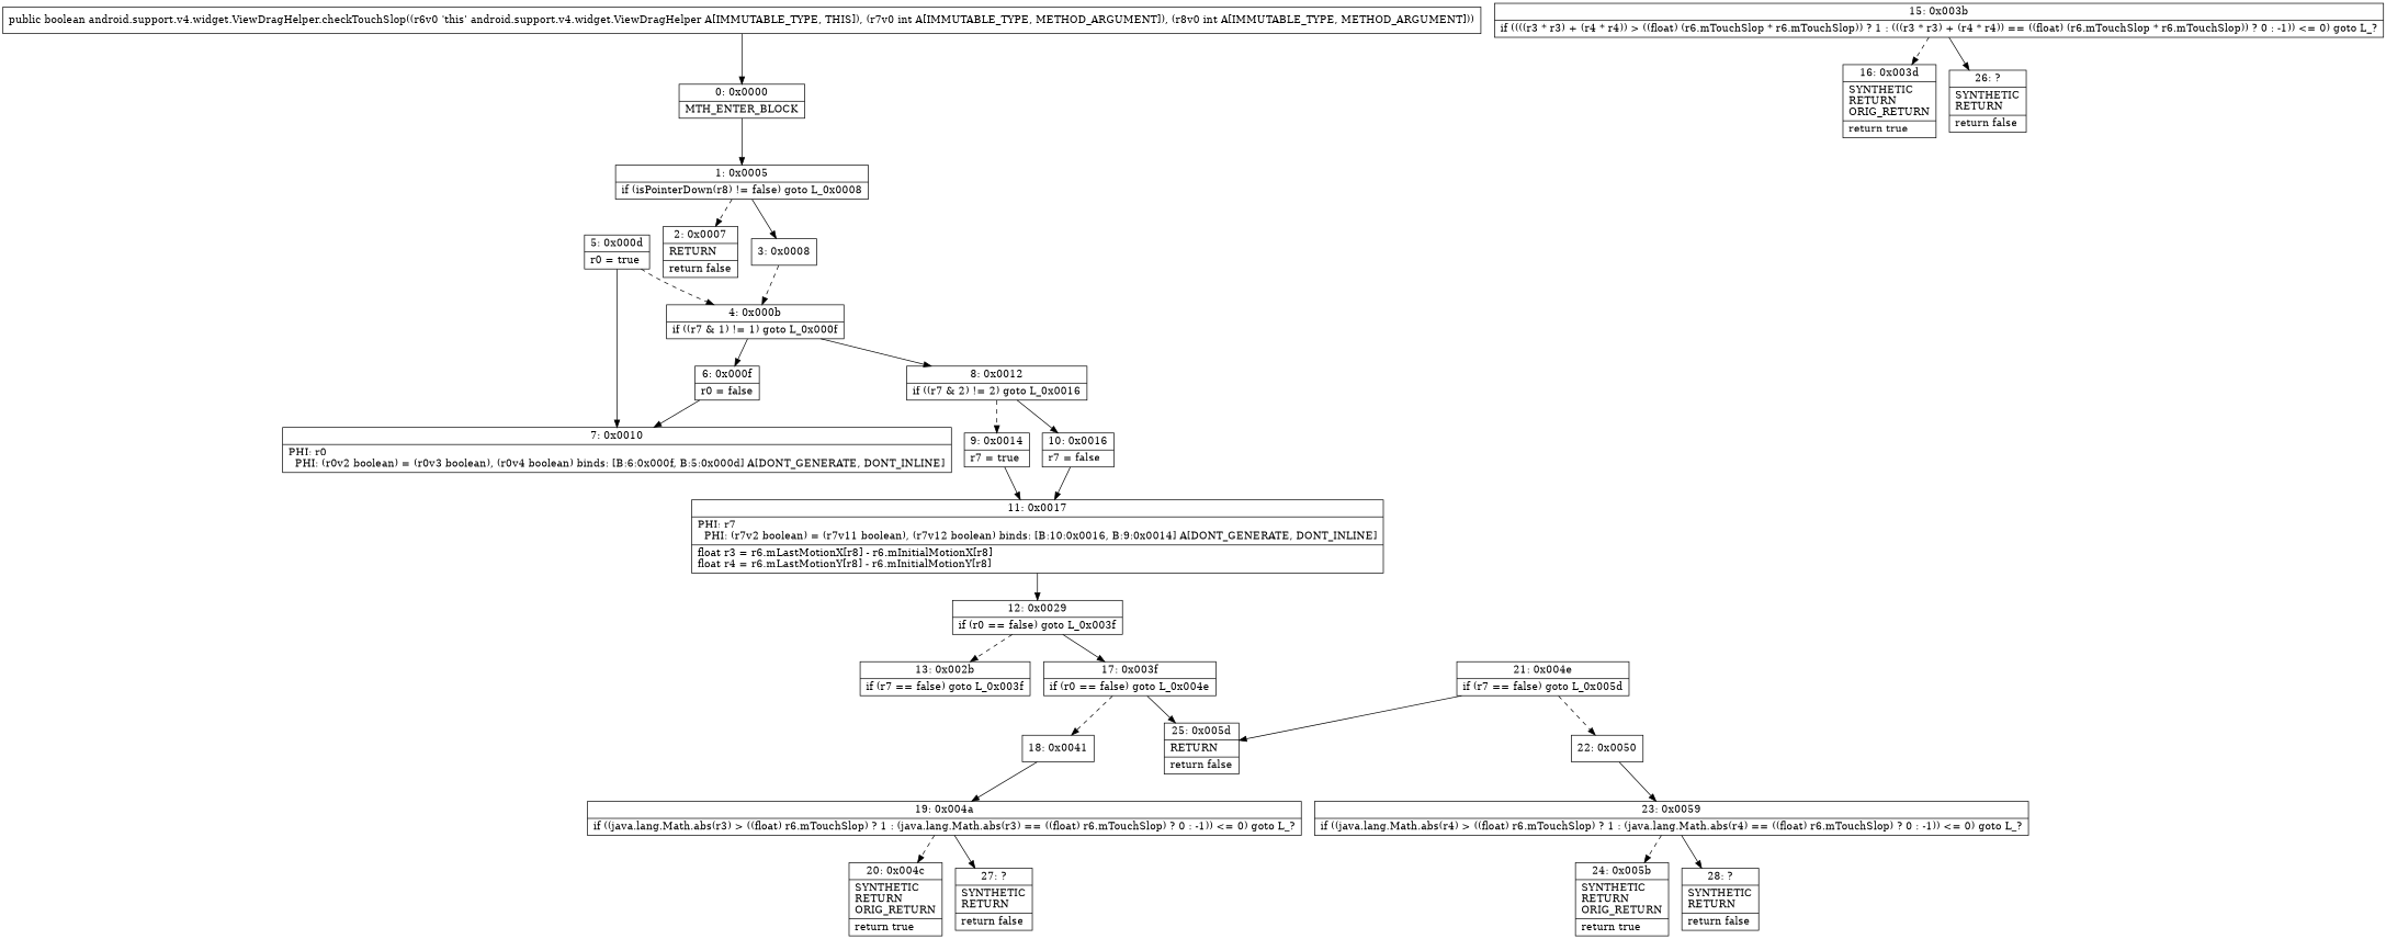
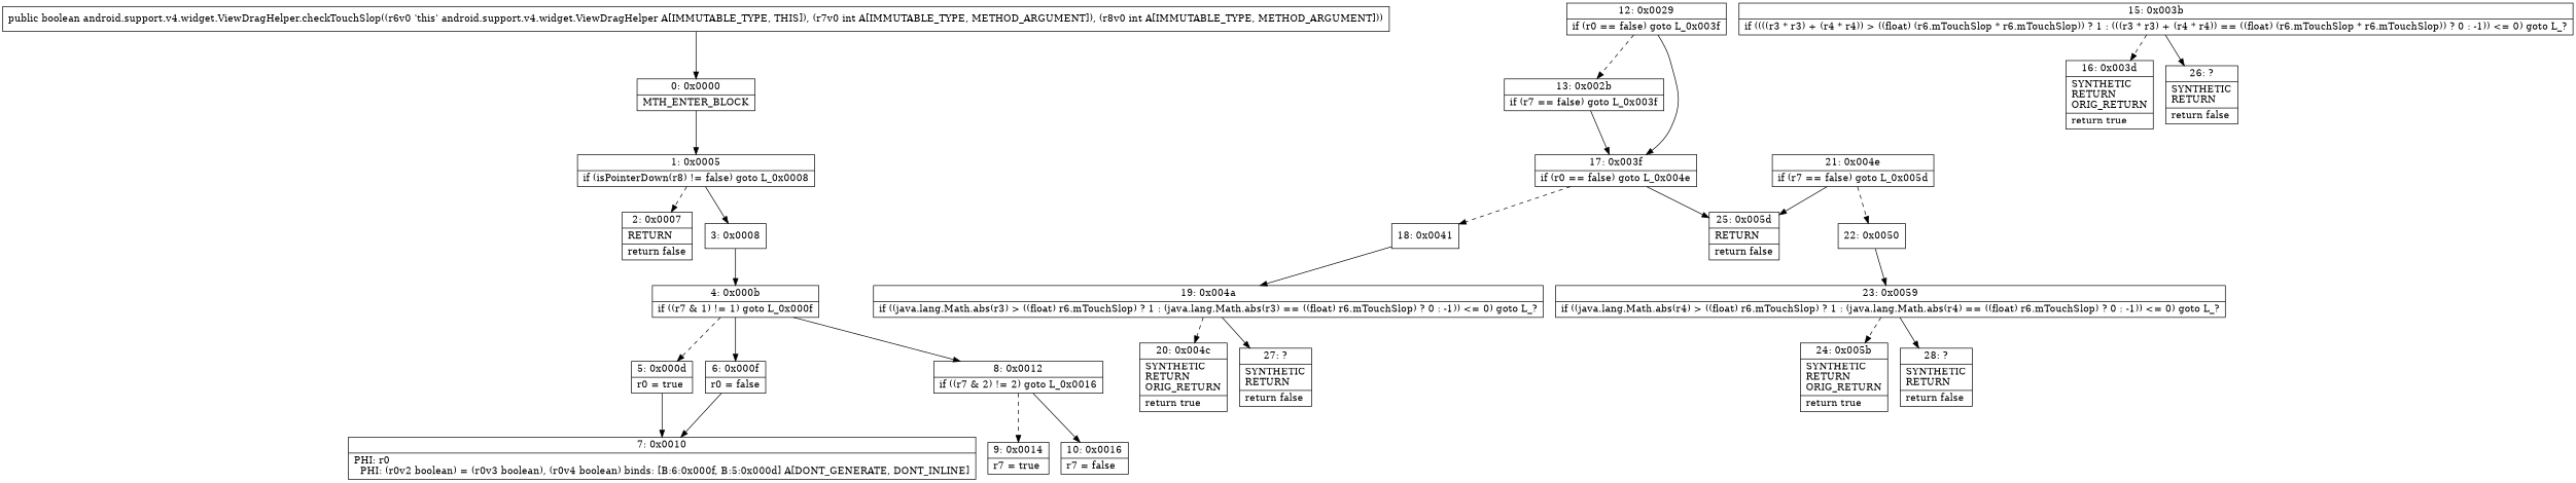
  digraph {
    node [shape=record]
    n1 [label="{0\:\ 0x0000|MTH_ENTER_BLOCK\l}"]
    n2 [label="{1\:\ 0x0005|if (isPointerDown(r8) != false) goto L_0x0008\l}"]
    n3 [label="{2\:\ 0x0007|RETURN\l|return false\l}"]
    n4 [label="{3\:\ 0x0008}"]
    n5 [label="{4\:\ 0x000b|if ((r7 & 1) != 1) goto L_0x000f\l}"]
    n6 [label="{5\:\ 0x000d|r0 = true\l}"]
    n7 [label="{6\:\ 0x000f|r0 = false\l}"]
    n8 [label="{8\:\ 0x0012|if ((r7 & 2) != 2) goto L_0x0016\l}"]
    n9 [label="{7\:\ 0x0010|PHI: r0 \l  PHI: (r0v2 boolean) = (r0v3 boolean), (r0v4 boolean) binds: [B:6:0x000f, B:5:0x000d] A[DONT_GENERATE, DONT_INLINE]\l}"]
    n10 [label="{9\:\ 0x0014|r7 = true\l}"]
    n11 [label="{10\:\ 0x0016|r7 = false\l}"]
-   n12 [label="{11\:\ 0x0017|PHI: r7 \l  PHI: (r7v2 boolean) = (r7v11 boolean), (r7v12 boolean) binds: [B:10:0x0016, B:9:0x0014] A[DONT_GENERATE, DONT_INLINE]\l|float r3 = r6.mLastMotionX[r8] \- r6.mInitialMotionX[r8]\lfloat r4 = r6.mLastMotionY[r8] \- r6.mInitialMotionY[r8]\l}"]
    n13 [label="{12\:\ 0x0029|if (r0 == false) goto L_0x003f\l}"]
    n14 [label="{13\:\ 0x002b|if (r7 == false) goto L_0x003f\l}"]
    n15 [label="{17\:\ 0x003f|if (r0 == false) goto L_0x004e\l}"]
    n16 [label="{18\:\ 0x0041}"]
    n17 [label="{25\:\ 0x005d|RETURN\l|return false\l}"]
    n18 [label="{15\:\ 0x003b|if ((((r3 * r3) + (r4 * r4)) \> ((float) (r6.mTouchSlop * r6.mTouchSlop)) ? 1 : (((r3 * r3) + (r4 * r4)) == ((float) (r6.mTouchSlop * r6.mTouchSlop)) ? 0 : \-1)) \<= 0) goto L_?\l}"]
    n19 [label="{16\:\ 0x003d|SYNTHETIC\lRETURN\lORIG_RETURN\l|return true\l}"]
    n20 [label="{26\:\ ?|SYNTHETIC\lRETURN\l|return false\l}"]
    n21 [label="{19\:\ 0x004a|if ((java.lang.Math.abs(r3) \> ((float) r6.mTouchSlop) ? 1 : (java.lang.Math.abs(r3) == ((float) r6.mTouchSlop) ? 0 : \-1)) \<= 0) goto L_?\l}"]
    n22 [label="{21\:\ 0x004e|if (r7 == false) goto L_0x005d\l}"]
    n23 [label="{22\:\ 0x0050}"]
    n24 [label="{20\:\ 0x004c|SYNTHETIC\lRETURN\lORIG_RETURN\l|return true\l}"]
    n25 [label="{27\:\ ?|SYNTHETIC\lRETURN\l|return false\l}"]
    n26 [label="{23\:\ 0x0059|if ((java.lang.Math.abs(r4) \> ((float) r6.mTouchSlop) ? 1 : (java.lang.Math.abs(r4) == ((float) r6.mTouchSlop) ? 0 : \-1)) \<= 0) goto L_?\l}"]
    n27 [label="{24\:\ 0x005b|SYNTHETIC\lRETURN\lORIG_RETURN\l|return true\l}"]
    n28 [label="{28\:\ ?|SYNTHETIC\lRETURN\l|return false\l}"]
    n29 [label="{public boolean android.support.v4.widget.ViewDragHelper.checkTouchSlop((r6v0 'this' android.support.v4.widget.ViewDragHelper A[IMMUTABLE_TYPE, THIS]), (r7v0 int A[IMMUTABLE_TYPE, METHOD_ARGUMENT]), (r8v0 int A[IMMUTABLE_TYPE, METHOD_ARGUMENT])) }"]
    n1 -> n2
    n2 -> n3 [style=dashed]
    n2 -> n4
-   n4 -> n5 [style=dashed]
-   n6 -> n5 [style=dashed]
+   n4 -> n5
+   n5 -> n6 [style=dashed]
    n5 -> n7
    n5 -> n8
    n6 -> n9
    n7 -> n9
    n8 -> n10 [style=dashed]
    n8 -> n11
-   n10 -> n12
-   n11 -> n12
-   n12 -> n13
    n13 -> n14 [style=dashed]
    n13 -> n15
+   n14 -> n15
    n15 -> n16 [style=dashed]
    n15 -> n17
    n16 -> n21
    n18 -> n19 [style=dashed]
    n18 -> n20
    n21 -> n24 [style=dashed]
    n21 -> n25
    n22 -> n17
    n22 -> n23 [style=dashed]
    n23 -> n26
    n26 -> n27 [style=dashed]
    n26 -> n28
    n29 -> n1
  }
